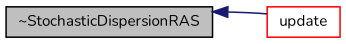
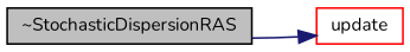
  digraph {
    rankdir=LR
    fontname=Nunito
    node [fontname=Nunito fontsize=10 shape=record]
    n1 [color=black fillcolor=grey75 fontcolor=black height=0.2 label="~StochasticDispersionRAS" style=filled width=0.4]
    n2 [color=red height=0.2 label=update width=0.4]
-   n2 -> n1 [color=midnightblue fontname=Nunito fontsize=10 labelfontname=FreeSans labelfontsize=10 style=solid]
+   n1 -> n2 [color=midnightblue fontname=Nunito fontsize=10 labelfontname=FreeSans labelfontsize=10 style=solid]
  }
